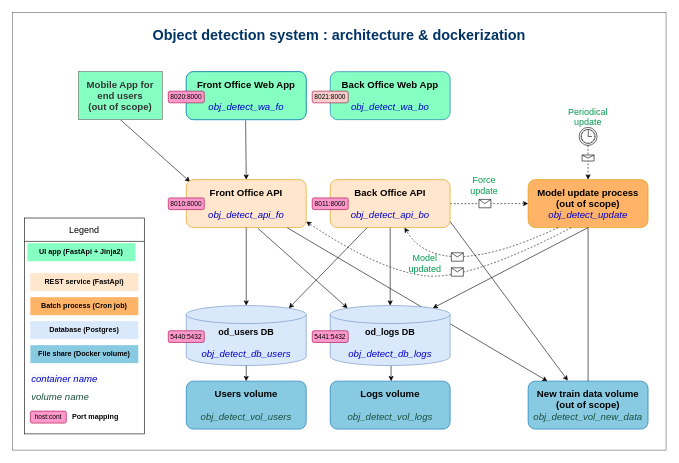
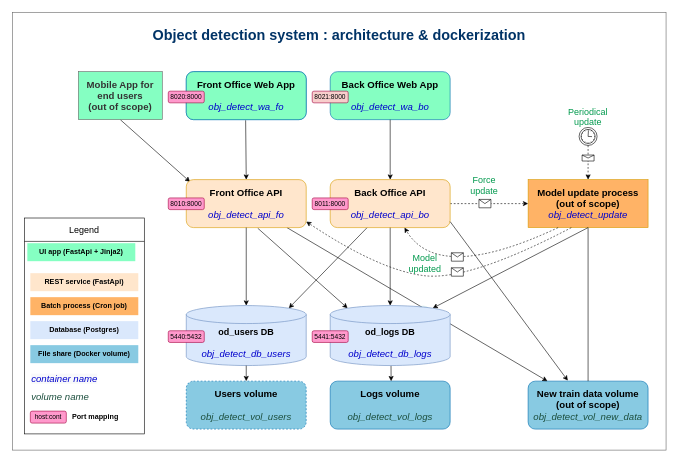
  <mxCell id="0" />
  <mxCell id="1" parent="0" />
  <mxCell id="2" value="Front Office API&lt;br&gt;&lt;br&gt;&lt;span style=&quot;font-weight: normal;&quot;&gt;&lt;i&gt;&lt;font color=&quot;#0000cc&quot;&gt;obj_detect_api_FO&lt;/font&gt;&lt;/i&gt;&lt;/span&gt;" style="rounded=1;whiteSpace=wrap;html=1;fillColor=#ffe6cc;strokeColor=#d79b00;fontSize=16;fontStyle=1" parent="1" vertex="1"><mxGeometry x="310" y="299" width="200" height="80" as="geometry" /></mxCell>
  <mxCell id="3" value="" style="rounded=0;whiteSpace=wrap;html=1;shadow=0;glass=0;labelBackgroundColor=none;sketch=0;fontFamily=Helvetica;fontSize=15;fontColor=#1C4F3E;strokeColor=#666666;" parent="1" vertex="1"><mxGeometry x="20" y="20" width="1090" height="730" as="geometry" /></mxCell>
  <mxCell id="4" value="" style="rounded=0;whiteSpace=wrap;html=1;fillColor=#FFFFFF;" parent="1" vertex="1"><mxGeometry x="40" y="363" width="200" height="360" as="geometry" /></mxCell>
  <mxCell id="5" value="Back Office Web App&lt;br&gt;&lt;br&gt;&lt;i style=&quot;font-weight: 400;&quot;&gt;&lt;font color=&quot;#0000cc&quot;&gt;obj_detect_wa_bo&lt;/font&gt;&lt;/i&gt;" style="rounded=1;whiteSpace=wrap;html=1;fillColor=#85FFC2;strokeColor=#006EAF;fontSize=16;fontStyle=1;fontColor=#000000;" parent="1" vertex="1"><mxGeometry x="550" y="119" width="200" height="80" as="geometry" /></mxCell>
- <mxCell id="6" value="Model update&amp;nbsp;process&lt;br&gt;(out of scope)&lt;br&gt;&lt;i style=&quot;font-weight: 400;&quot;&gt;&lt;font color=&quot;#0000cc&quot;&gt;obj_detect_update&lt;/font&gt;&lt;/i&gt;" style="rounded=1;whiteSpace=wrap;html=1;fillColor=#FFB366;strokeColor=#d79b00;fontSize=16;fontStyle=1;fillStyle=auto;sketch=0;" parent="1" vertex="1"><mxGeometry x="880" y="299" width="200" height="80" as="geometry" /></mxCell>
+ <mxCell id="6" value="Model update&amp;nbsp;process&lt;br&gt;(out of scope)&lt;br&gt;&lt;i style=&quot;font-weight: 400;&quot;&gt;&lt;font color=&quot;#0000cc&quot;&gt;obj_detect_update&lt;/font&gt;&lt;/i&gt;" style="whiteSpace=wrap;html=1;fillColor=#FFB366;strokeColor=#d79b00;fontSize=16;fontStyle=1;fillStyle=auto;sketch=0;rounded=0;" parent="1" vertex="1"><mxGeometry x="880" y="299" width="200" height="80" as="geometry" /></mxCell>
  <mxCell id="7" value="" style="endArrow=classic;html=1;rounded=0;exitX=0.5;exitY=1;exitDx=0;exitDy=0;entryX=0.5;entryY=0;entryDx=0;entryDy=0;" parent="1" target="28" edge="1"><mxGeometry width="50" height="50" relative="1" as="geometry"><mxPoint x="409" y="200" as="sourcePoint" /><mxPoint x="409" y="313" as="targetPoint" /></mxGeometry></mxCell>
+ <mxCell id="8" value="" style="endArrow=classic;html=1;rounded=0;exitX=0.5;exitY=1;exitDx=0;exitDy=0;" parent="1" source="5" target="19" edge="1"><mxGeometry width="50" height="50" relative="1" as="geometry"><mxPoint x="1109" y="523" as="sourcePoint" /><mxPoint x="650" y="299" as="targetPoint" /></mxGeometry></mxCell>
  <mxCell id="9" value="" style="endArrow=classic;html=1;rounded=0;entryX=0.145;entryY=0;entryDx=0;entryDy=4.35;entryPerimeter=0;exitX=0.596;exitY=1.013;exitDx=0;exitDy=0;exitPerimeter=0;" parent="1" source="28" target="52" edge="1"><mxGeometry width="50" height="50" relative="1" as="geometry"><mxPoint x="389" y="423" as="sourcePoint" /><mxPoint x="589" y="564" as="targetPoint" /></mxGeometry></mxCell>
  <mxCell id="10" value="" style="endArrow=classic;html=1;rounded=0;exitX=0.5;exitY=1;exitDx=0;exitDy=0;entryX=0.855;entryY=0;entryDx=0;entryDy=4.35;entryPerimeter=0;" parent="1" source="6" target="52" edge="1"><mxGeometry width="50" height="50" relative="1" as="geometry"><mxPoint x="800" y="423" as="sourcePoint" /><mxPoint x="960" y="566" as="targetPoint" /></mxGeometry></mxCell>
  <mxCell id="11" value="" style="endArrow=classic;html=1;rounded=0;exitX=0.5;exitY=1;exitDx=0;exitDy=0;entryX=0.5;entryY=0;entryDx=0;entryDy=0;entryPerimeter=0;" parent="1" target="52" edge="1"><mxGeometry width="50" height="50" relative="1" as="geometry"><mxPoint x="650" y="359" as="sourcePoint" /><mxPoint x="649" y="488" as="targetPoint" /></mxGeometry></mxCell>
  <mxCell id="12" value="" style="endArrow=classic;html=1;rounded=0;exitX=0.5;exitY=1;exitDx=0;exitDy=0;entryX=0.032;entryY=0.047;entryDx=0;entryDy=0;entryPerimeter=0;" parent="1" source="48" target="28" edge="1"><mxGeometry width="50" height="50" relative="1" as="geometry"><mxPoint x="249" y="200" as="sourcePoint" /><mxPoint x="409" y="313" as="targetPoint" /></mxGeometry></mxCell>
  <mxCell id="13" value="Object detection system : architecture &amp;amp; dockerization" style="text;html=1;strokeColor=none;fillColor=none;align=center;verticalAlign=middle;whiteSpace=wrap;rounded=0;dashed=1;fontSize=24;fontStyle=1;fontColor=#003366;" parent="1" vertex="1"><mxGeometry x="250" y="44" width="630" height="30" as="geometry" /></mxCell>
  <mxCell id="14" value="" style="points=[[0.145,0.145,0],[0.5,0,0],[0.855,0.145,0],[1,0.5,0],[0.855,0.855,0],[0.5,1,0],[0.145,0.855,0],[0,0.5,0]];shape=mxgraph.bpmn.event;html=1;verticalLabelPosition=bottom;labelBackgroundColor=#ffffff;verticalAlign=top;align=center;perimeter=ellipsePerimeter;outlineConnect=0;aspect=fixed;outline=standard;symbol=timer;" parent="1" vertex="1"><mxGeometry x="965" y="212" width="30" height="30" as="geometry" /></mxCell>
  <mxCell id="15" value="" style="endArrow=classic;html=1;rounded=0;entryX=0;entryY=0.5;entryDx=0;entryDy=0;dashed=1;exitX=1;exitY=0.5;exitDx=0;exitDy=0;" parent="1" source="19" target="6" edge="1"><mxGeometry relative="1" as="geometry"><mxPoint x="670" y="332" as="sourcePoint" /><mxPoint x="790" y="333" as="targetPoint" /></mxGeometry></mxCell>
  <mxCell id="16" value="" style="shape=message;html=1;outlineConnect=0;" parent="15" vertex="1"><mxGeometry width="20" height="14" relative="1" as="geometry"><mxPoint x="-17" y="-7" as="offset" /></mxGeometry></mxCell>
  <mxCell id="17" value="Force update" style="text;html=1;strokeColor=none;fillColor=none;align=center;verticalAlign=middle;whiteSpace=wrap;rounded=0;fontSize=15;fontColor=#00994D;" parent="1" vertex="1"><mxGeometry x="777" y="293" width="60" height="30" as="geometry" /></mxCell>
  <mxCell id="18" value="Periodical update" style="text;html=1;strokeColor=none;fillColor=none;align=center;verticalAlign=middle;whiteSpace=wrap;rounded=0;fontSize=15;fontColor=#00994D;" parent="1" vertex="1"><mxGeometry x="950" y="179" width="60" height="30" as="geometry" /></mxCell>
  <mxCell id="19" value="Back Office API&lt;br&gt;&lt;br&gt;&lt;i style=&quot;font-weight: 400;&quot;&gt;&lt;font color=&quot;#0000cc&quot;&gt;obj_detect_api_bo&lt;/font&gt;&lt;/i&gt;" style="rounded=1;whiteSpace=wrap;html=1;fillColor=#FFE6CC;strokeColor=#d79b00;fontSize=16;fontStyle=1" parent="1" vertex="1"><mxGeometry x="550" y="299" width="200" height="80" as="geometry" /></mxCell>
  <mxCell id="20" value="" style="curved=1;endArrow=classic;html=1;rounded=0;fontSize=15;fontColor=#003366;exitX=0.25;exitY=1;exitDx=0;exitDy=0;dashed=1;" parent="1" source="6" target="19" edge="1"><mxGeometry width="50" height="50" relative="1" as="geometry"><mxPoint x="860" y="363" as="sourcePoint" /><mxPoint x="640" y="363" as="targetPoint" /><Array as="points"><mxPoint x="730" y="473" /></Array></mxGeometry></mxCell>
  <mxCell id="21" value="" style="curved=1;endArrow=classic;html=1;rounded=0;fontSize=15;fontColor=#003366;exitX=0.36;exitY=1.001;exitDx=0;exitDy=0;dashed=1;exitPerimeter=0;" parent="1" source="6" edge="1"><mxGeometry width="50" height="50" relative="1" as="geometry"><mxPoint x="870" y="373" as="sourcePoint" /><mxPoint x="510" y="369" as="targetPoint" /><Array as="points"><mxPoint x="780" y="469" /><mxPoint x="630" y="449" /></Array></mxGeometry></mxCell>
  <mxCell id="22" value="" style="shape=message;html=1;outlineConnect=0;" parent="1" vertex="1"><mxGeometry x="751.998" y="421" width="20" height="14" as="geometry" /></mxCell>
  <mxCell id="23" value="" style="shape=message;html=1;outlineConnect=0;" parent="1" vertex="1"><mxGeometry x="751.998" y="446" width="20" height="14" as="geometry" /></mxCell>
  <mxCell id="24" value="Model updated" style="text;html=1;strokeColor=none;fillColor=none;align=center;verticalAlign=middle;whiteSpace=wrap;rounded=0;fontSize=15;fontColor=#00994D;" parent="1" vertex="1"><mxGeometry x="678" y="424" width="60" height="30" as="geometry" /></mxCell>
  <mxCell id="25" value="New train data volume&lt;br&gt;(out of scope)&lt;br&gt;&lt;i style=&quot;font-weight: 400;&quot;&gt;&lt;font color=&quot;#1c4f3e&quot;&gt;obj_detect_vol_new_data&lt;/font&gt;&lt;/i&gt;" style="rounded=1;whiteSpace=wrap;html=1;fillColor=#88CAE2;strokeColor=#006EAF;fontSize=16;fontStyle=1;fontColor=#000000;fillStyle=auto;" parent="1" vertex="1"><mxGeometry x="880" y="635" width="200" height="80" as="geometry" /></mxCell>
  <mxCell id="26" value="" style="endArrow=none;html=1;rounded=0;exitX=0.5;exitY=1;exitDx=0;exitDy=0;" parent="1" source="6" target="25" edge="1"><mxGeometry width="50" height="50" relative="1" as="geometry"><mxPoint x="940" y="363" as="sourcePoint" /><mxPoint x="970" y="576" as="targetPoint" /></mxGeometry></mxCell>
  <mxCell id="27" value="" style="endArrow=classic;html=1;rounded=0;fontSize=15;fontColor=#000000;" parent="1" source="28" target="25" edge="1"><mxGeometry width="50" height="50" relative="1" as="geometry"><mxPoint x="370" y="363" as="sourcePoint" /><mxPoint x="970" y="655" as="targetPoint" /></mxGeometry></mxCell>
  <mxCell id="28" value="Front Office API&lt;br&gt;&lt;br&gt;&lt;span style=&quot;font-weight: normal;&quot;&gt;&lt;i&gt;&lt;font color=&quot;#0000cc&quot;&gt;obj_detect_api_fo&lt;/font&gt;&lt;/i&gt;&lt;/span&gt;" style="rounded=1;whiteSpace=wrap;html=1;fillColor=#ffe6cc;strokeColor=#d79b00;fontSize=16;fontStyle=1" parent="1" vertex="1"><mxGeometry x="310" y="299" width="200" height="80" as="geometry" /></mxCell>
  <mxCell id="29" value="UI app (FastApi + Jinja2)" style="text;html=1;strokeColor=none;fillColor=#85FFC2;align=center;verticalAlign=middle;whiteSpace=wrap;rounded=0;fontStyle=1" parent="1" vertex="1"><mxGeometry x="45" y="405" width="180" height="30" as="geometry" /></mxCell>
  <mxCell id="30" value="Batch process (Cron job)" style="text;html=1;strokeColor=none;fillColor=#FFB366;align=center;verticalAlign=middle;whiteSpace=wrap;rounded=0;fontStyle=1" parent="1" vertex="1"><mxGeometry x="50" y="495" width="180" height="30" as="geometry" /></mxCell>
  <mxCell id="31" value="REST service (FastApi)" style="text;html=1;strokeColor=none;fillColor=#FFE6CC;align=center;verticalAlign=middle;whiteSpace=wrap;rounded=0;fontStyle=1" parent="1" vertex="1"><mxGeometry x="50" y="455" width="180" height="30" as="geometry" /></mxCell>
  <mxCell id="32" value="Database (Postgres)" style="text;html=1;strokeColor=none;fillColor=#DAE8FC;align=center;verticalAlign=middle;whiteSpace=wrap;rounded=0;fontStyle=1" parent="1" vertex="1"><mxGeometry x="50" y="535" width="180" height="30" as="geometry" /></mxCell>
  <mxCell id="33" value="File share (Docker volume)" style="text;html=1;strokeColor=none;fillColor=#88CAE2;align=center;verticalAlign=middle;whiteSpace=wrap;rounded=0;fontStyle=1" parent="1" vertex="1"><mxGeometry x="50" y="575" width="180" height="30" as="geometry" /></mxCell>
  <mxCell id="34" value="&lt;font style=&quot;font-size: 15px; font-weight: normal;&quot;&gt;Legend&lt;/font&gt;" style="text;html=1;strokeColor=none;fillColor=none;align=center;verticalAlign=middle;whiteSpace=wrap;rounded=0;fontStyle=1;fontSize=16;" parent="1" vertex="1"><mxGeometry x="110" y="367.5" width="60" height="30" as="geometry" /></mxCell>
  <mxCell id="35" value="" style="endArrow=none;html=1;rounded=0;fontSize=18;" parent="1" edge="1"><mxGeometry width="50" height="50" relative="1" as="geometry"><mxPoint x="240" y="402" as="sourcePoint" /><mxPoint x="40" y="402" as="targetPoint" /></mxGeometry></mxCell>
  <mxCell id="36" value="&lt;b style=&quot;font-size: 15px;&quot;&gt;od_users DB&lt;br&gt;&lt;br&gt;&lt;/b&gt;&lt;i style=&quot;font-size: 16px;&quot;&gt;&lt;font color=&quot;#0000cc&quot;&gt;obj_detect_db_users&lt;/font&gt;&lt;/i&gt;&lt;b style=&quot;font-size: 15px;&quot;&gt;&lt;br&gt;&lt;/b&gt;" style="shape=cylinder3;whiteSpace=wrap;html=1;boundedLbl=1;backgroundOutline=1;size=15;fillColor=#dae8fc;strokeColor=#6c8ebf;fontSize=15;" parent="1" vertex="1"><mxGeometry x="310" y="509" width="200" height="100" as="geometry" /></mxCell>
  <mxCell id="37" value="" style="endArrow=classic;html=1;rounded=0;fontSize=16;exitX=0.306;exitY=1.005;exitDx=0;exitDy=0;exitPerimeter=0;entryX=0.855;entryY=0;entryDx=0;entryDy=4.35;entryPerimeter=0;" parent="1" source="19" target="36" edge="1"><mxGeometry width="50" height="50" relative="1" as="geometry"><mxPoint x="799" y="514" as="sourcePoint" /><mxPoint x="439" y="564" as="targetPoint" /></mxGeometry></mxCell>
  <mxCell id="38" value="" style="endArrow=classic;html=1;rounded=0;fontSize=16;exitX=0.5;exitY=1;exitDx=0;exitDy=0;entryX=0.5;entryY=0;entryDx=0;entryDy=0;entryPerimeter=0;" parent="1" source="28" target="36" edge="1"><mxGeometry width="50" height="50" relative="1" as="geometry"><mxPoint x="627.96" y="370.3" as="sourcePoint" /><mxPoint x="449" y="574" as="targetPoint" /></mxGeometry></mxCell>
- <mxCell id="39" value="Users volume&lt;br&gt;&lt;br&gt;&lt;i style=&quot;font-weight: 400;&quot;&gt;&lt;font color=&quot;#1c4f3e&quot;&gt;obj_detect_vol_users&lt;/font&gt;&lt;/i&gt;" style="rounded=1;whiteSpace=wrap;html=1;fillColor=#88CAE2;strokeColor=#006EAF;fontSize=16;fontStyle=1;fontColor=#000000;" parent="1" vertex="1"><mxGeometry x="310" y="635" width="200" height="80" as="geometry" /></mxCell>
+ <mxCell id="39" value="Users volume&lt;br&gt;&lt;br&gt;&lt;i style=&quot;font-weight: 400;&quot;&gt;&lt;font color=&quot;#1c4f3e&quot;&gt;obj_detect_vol_users&lt;/font&gt;&lt;/i&gt;" style="rounded=1;whiteSpace=wrap;html=1;fillColor=#88CAE2;strokeColor=#006EAF;fontSize=16;fontStyle=1;fontColor=#000000;dashed=1;" parent="1" vertex="1"><mxGeometry x="310" y="635" width="200" height="80" as="geometry" /></mxCell>
  <mxCell id="40" value="Logs volume&lt;br&gt;&lt;br&gt;&lt;i style=&quot;font-weight: 400;&quot;&gt;&lt;font color=&quot;#1c4f3e&quot;&gt;obj_detect_vol_logs&lt;/font&gt;&lt;/i&gt;" style="rounded=1;whiteSpace=wrap;html=1;fillColor=#88CAE2;strokeColor=#006EAF;fontSize=16;fontStyle=1;fontColor=#000000;" parent="1" vertex="1"><mxGeometry x="550" y="635" width="200" height="80" as="geometry" /></mxCell>
  <mxCell id="41" value="" style="endArrow=classic;html=1;rounded=0;fontSize=16;exitX=0.5;exitY=1;exitDx=0;exitDy=0;entryX=0.5;entryY=0;entryDx=0;entryDy=0;exitPerimeter=0;" parent="1" source="36" target="39" edge="1"><mxGeometry width="50" height="50" relative="1" as="geometry"><mxPoint x="419" y="544" as="sourcePoint" /><mxPoint x="419" y="688" as="targetPoint" /></mxGeometry></mxCell>
  <mxCell id="42" value="" style="shape=ellipse;labelPosition=right;align=left;strokeColor=none;fillColor=#009587;opacity=10;sketch=0;" parent="1" vertex="1"><mxGeometry x="690" y="509" width="30" height="30" as="geometry" /></mxCell>
  <mxCell id="43" value="" style="dashed=0;labelPosition=right;align=left;shape=mxgraph.gmdl.checkbox;strokeColor=none;fillColor=#009587;strokeWidth=2;sketch=0;" parent="42" vertex="1"><mxGeometry x="10" y="10" width="10" height="10" as="geometry" /></mxCell>
  <mxCell id="44" value="" style="endArrow=classic;html=1;rounded=0;entryX=0.5;entryY=0;entryDx=0;entryDy=0;dashed=1;" parent="1" source="14" target="6" edge="1"><mxGeometry relative="1" as="geometry"><mxPoint x="730" y="342" as="sourcePoint" /><mxPoint x="890" y="342" as="targetPoint" /></mxGeometry></mxCell>
  <mxCell id="45" value="" style="shape=message;html=1;outlineConnect=0;" parent="44" vertex="1"><mxGeometry width="20" height="10" relative="1" as="geometry"><mxPoint x="-10" y="-13" as="offset" /></mxGeometry></mxCell>
  <mxCell id="46" value="&lt;i style=&quot;color: rgb(0, 0, 0); font-family: Helvetica; font-variant-ligatures: normal; font-variant-caps: normal; font-weight: 400; letter-spacing: normal; orphans: 2; text-align: center; text-indent: 0px; text-transform: none; widows: 2; word-spacing: 0px; -webkit-text-stroke-width: 0px; background-color: rgb(248, 249, 250); text-decoration-thickness: initial; text-decoration-style: initial; text-decoration-color: initial; font-size: 16px;&quot;&gt;&lt;font color=&quot;#0000cc&quot;&gt;container name&lt;/font&gt;&lt;/i&gt;" style="text;whiteSpace=wrap;html=1;fontSize=15;fontFamily=Helvetica;fontColor=#0000CC;" parent="1" vertex="1"><mxGeometry x="50" y="615" width="140" height="30" as="geometry" /></mxCell>
  <mxCell id="47" value="&lt;div style=&quot;text-align: center;&quot;&gt;&lt;span style=&quot;background-color: initial; font-size: 16px;&quot;&gt;&lt;i&gt;volume name&lt;/i&gt;&lt;/span&gt;&lt;/div&gt;" style="text;whiteSpace=wrap;html=1;fontSize=15;fontFamily=Helvetica;fontColor=#1C4F3E;" parent="1" vertex="1"><mxGeometry x="50" y="645" width="100" height="30" as="geometry" /></mxCell>
  <mxCell id="48" value="Mobile App for&lt;br&gt;end users&lt;br&gt;(out of scope)" style="whiteSpace=wrap;html=1;fillColor=#85FFC2;strokeColor=#666666;fontSize=16;fontStyle=1;fontColor=#333333;glass=0;shadow=0;sketch=0;fillStyle=auto;rounded=0;" parent="1" vertex="1"><mxGeometry x="130" y="119" width="140" height="80" as="geometry" /></mxCell>
  <mxCell id="49" value="Front Office Web App&lt;br&gt;&lt;br&gt;&lt;i style=&quot;font-weight: 400;&quot;&gt;&lt;font color=&quot;#0000cc&quot;&gt;obj_detect_wa_FO&lt;/font&gt;&lt;/i&gt;" style="rounded=1;whiteSpace=wrap;html=1;fillColor=#85FFC2;strokeColor=#006EAF;fontSize=16;fontStyle=1;fontColor=#000000;" parent="1" vertex="1"><mxGeometry x="310" y="119" width="200" height="80" as="geometry" /></mxCell>
  <mxCell id="50" value="" style="endArrow=classic;html=1;rounded=0;fontSize=16;entryX=0.508;entryY=0.001;entryDx=0;entryDy=0;entryPerimeter=0;exitX=0.507;exitY=1.001;exitDx=0;exitDy=0;exitPerimeter=0;" parent="1" source="52" target="40" edge="1"><mxGeometry width="50" height="50" relative="1" as="geometry"><mxPoint x="420" y="619" as="sourcePoint" /><mxPoint x="420" y="645" as="targetPoint" /></mxGeometry></mxCell>
  <mxCell id="51" value="" style="endArrow=classic;html=1;rounded=0;fontSize=15;fontColor=#000000;entryX=0.331;entryY=-0.011;entryDx=0;entryDy=0;entryPerimeter=0;exitX=1;exitY=0.875;exitDx=0;exitDy=0;exitPerimeter=0;" parent="1" source="19" target="25" edge="1"><mxGeometry width="50" height="50" relative="1" as="geometry"><mxPoint x="750" y="379" as="sourcePoint" /><mxPoint x="980" y="639" as="targetPoint" /></mxGeometry></mxCell>
  <mxCell id="52" value="&lt;b style=&quot;font-size: 15px;&quot;&gt;od_logs DB&lt;br&gt;&lt;br&gt;&lt;/b&gt;&lt;i style=&quot;font-size: 16px;&quot;&gt;&lt;font color=&quot;#0000cc&quot;&gt;obj_detect_db_logs&lt;/font&gt;&lt;/i&gt;&lt;b style=&quot;font-size: 15px;&quot;&gt;&lt;br&gt;&lt;/b&gt;" style="shape=cylinder3;whiteSpace=wrap;html=1;boundedLbl=1;backgroundOutline=1;size=15;fillColor=#dae8fc;strokeColor=#6c8ebf;fontSize=15;" parent="1" vertex="1"><mxGeometry x="550" y="509" width="200" height="100" as="geometry" /></mxCell>
  <mxCell id="53" value="" style="group;fillColor=#FFFFFF;fontColor=#000000;container=0;" parent="1" vertex="1" connectable="0"><mxGeometry x="50" y="680" width="102" height="30" as="geometry" /></mxCell>
  <mxCell id="54" value="host:cont" style="rounded=1;whiteSpace=wrap;html=1;labelBackgroundColor=none;fillColor=#FF99CC;strokeColor=#A50040;fontColor=#000000;fontSize=11;fontStyle=0" parent="1" vertex="1"><mxGeometry x="50" y="685" width="60" height="20" as="geometry" /></mxCell>
  <mxCell id="55" value="Port mapping" style="text;html=1;resizable=0;autosize=1;align=center;verticalAlign=middle;points=[];fillColor=none;strokeColor=none;rounded=0;labelBackgroundColor=none;fontSize=12;fontStyle=1" parent="1" vertex="1"><mxGeometry x="108" y="679.5" width="100" height="30" as="geometry" /></mxCell>
  <mxCell id="56" value="Front Office Web App&lt;br&gt;&lt;br&gt;&lt;i style=&quot;font-weight: 400;&quot;&gt;&lt;font color=&quot;#0000cc&quot;&gt;obj_detect_wa_fo&lt;/font&gt;&lt;/i&gt;" style="rounded=1;whiteSpace=wrap;html=1;fillColor=#85FFC2;strokeColor=#006EAF;fontSize=16;fontStyle=1;fontColor=#000000;" parent="1" vertex="1"><mxGeometry x="310" y="119" width="200" height="80" as="geometry" /></mxCell>
  <mxCell id="57" value="8020:8000" style="rounded=1;whiteSpace=wrap;html=1;labelBackgroundColor=none;fillColor=#FF99CC;strokeColor=#A50040;fontColor=#000000;fontSize=11;" parent="1" vertex="1"><mxGeometry x="280" y="151.5" width="60" height="19.5" as="geometry" /></mxCell>
  <mxCell id="58" value="8021:8000" style="rounded=1;whiteSpace=wrap;html=1;labelBackgroundColor=none;fillColor=#f8cecc;strokeColor=#A50040;fontColor=#000000;fontSize=11;" parent="1" vertex="1"><mxGeometry x="520" y="151.5" width="60" height="19.5" as="geometry" /></mxCell>
  <mxCell id="59" value="8011:8000" style="rounded=1;whiteSpace=wrap;html=1;labelBackgroundColor=none;fillColor=#FF99CC;strokeColor=#A50040;fontColor=#000000;fontSize=11;" parent="1" vertex="1"><mxGeometry x="520" y="329.5" width="60" height="19.5" as="geometry" /></mxCell>
  <mxCell id="60" value="8010:8000" style="rounded=1;whiteSpace=wrap;html=1;labelBackgroundColor=none;fillColor=#FF99CC;strokeColor=#A50040;fontColor=#000000;fontSize=11;" parent="1" vertex="1"><mxGeometry x="280" y="329.5" width="60" height="19.5" as="geometry" /></mxCell>
  <mxCell id="61" value="5440:5432" style="rounded=1;whiteSpace=wrap;html=1;labelBackgroundColor=none;fillColor=#FF99CC;strokeColor=#A50040;fontColor=#000000;fontSize=11;" parent="1" vertex="1"><mxGeometry x="280" y="551" width="60" height="19.5" as="geometry" /></mxCell>
  <mxCell id="62" value="5441:5432" style="rounded=1;whiteSpace=wrap;html=1;labelBackgroundColor=none;fillColor=#FF99CC;strokeColor=#A50040;fontColor=#000000;fontSize=11;" parent="1" vertex="1"><mxGeometry x="520" y="551" width="60" height="19.5" as="geometry" /></mxCell>
